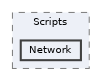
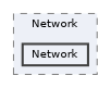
  digraph {
    compound=true
    n1 [color=grey25 fillcolor="#edf0f7" fontname=Helvetica fontsize=10 height=0.2 label=Network shape=box style="filled,bold" width=0.4]
    subgraph cluster_1 {
      bgcolor="#edf0f7"
      fontname=Helvetica
      fontsize=10
-     label=Scripts
+     label=Network
      pencolor=grey50
      style="filled,dashed"
      n1
    }
  }
